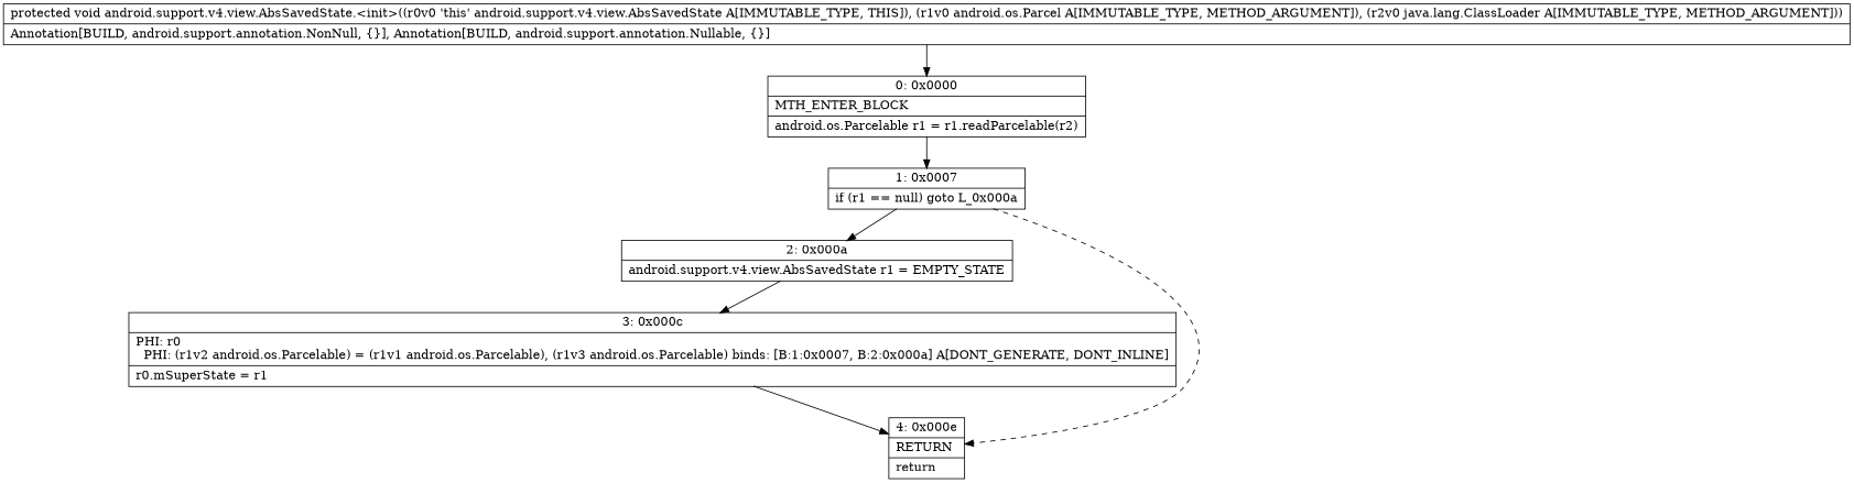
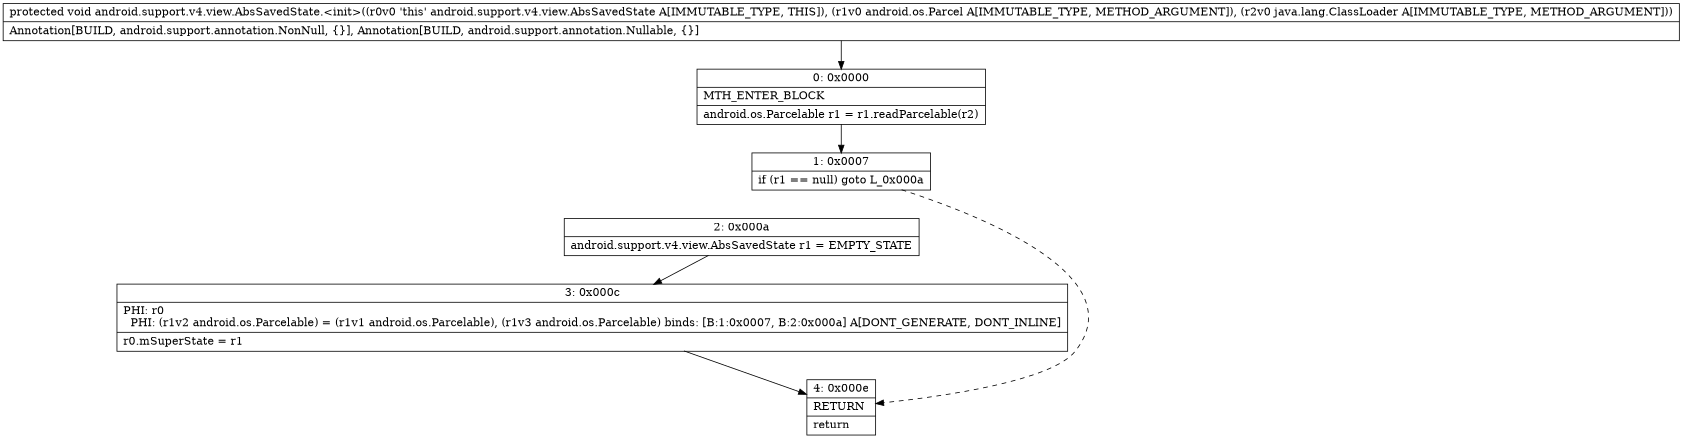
  digraph {
    node [shape=record]
    n1 [label="{0\:\ 0x0000|MTH_ENTER_BLOCK\l|android.os.Parcelable r1 = r1.readParcelable(r2)\l}"]
    n2 [label="{1\:\ 0x0007|if (r1 == null) goto L_0x000a\l}"]
    n3 [label="{2\:\ 0x000a|android.support.v4.view.AbsSavedState r1 = EMPTY_STATE\l}"]
    n4 [label="{4\:\ 0x000e|RETURN\l|return\l}"]
    n5 [label="{3\:\ 0x000c|PHI: r0 \l  PHI: (r1v2 android.os.Parcelable) = (r1v1 android.os.Parcelable), (r1v3 android.os.Parcelable) binds: [B:1:0x0007, B:2:0x000a] A[DONT_GENERATE, DONT_INLINE]\l|r0.mSuperState = r1\l}"]
    n6 [label="{protected void android.support.v4.view.AbsSavedState.\<init\>((r0v0 'this' android.support.v4.view.AbsSavedState A[IMMUTABLE_TYPE, THIS]), (r1v0 android.os.Parcel A[IMMUTABLE_TYPE, METHOD_ARGUMENT]), (r2v0 java.lang.ClassLoader A[IMMUTABLE_TYPE, METHOD_ARGUMENT]))  | Annotation[BUILD, android.support.annotation.NonNull, \{\}], Annotation[BUILD, android.support.annotation.Nullable, \{\}]\l}"]
    n1 -> n2
-   n2 -> n3
    n2 -> n4 [style=dashed]
    n3 -> n5
    n5 -> n4
    n6 -> n1
  }
